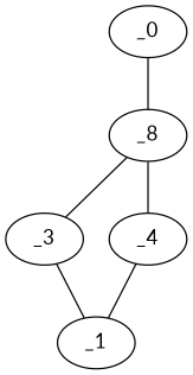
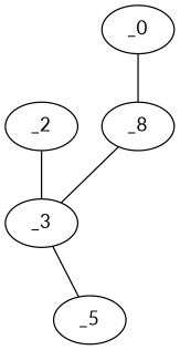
  graph {
    fontname=Lato
    node [fontname=Lato]
    edge [fontname=Lato]
    _0 [x=0.903705 y=2.5202]
    n2 [label=_8 x=1.05254 y=0.46756]
    _3 [x=1.61218 y=0.0052295]
-   _4 [x=1.5 y=1.98]
-   _5 [x=2.24286 y=2.18472 label=_1]
+   _5 [x=2.24286 y=2.18472]
+   _2 [x=2.89622 y=3.40123]
    _0 -- n2
    n2 -- _3
-   n2 -- _4
    _3 -- _5
-   _4 -- _5
+   _2 -- _3
  }
